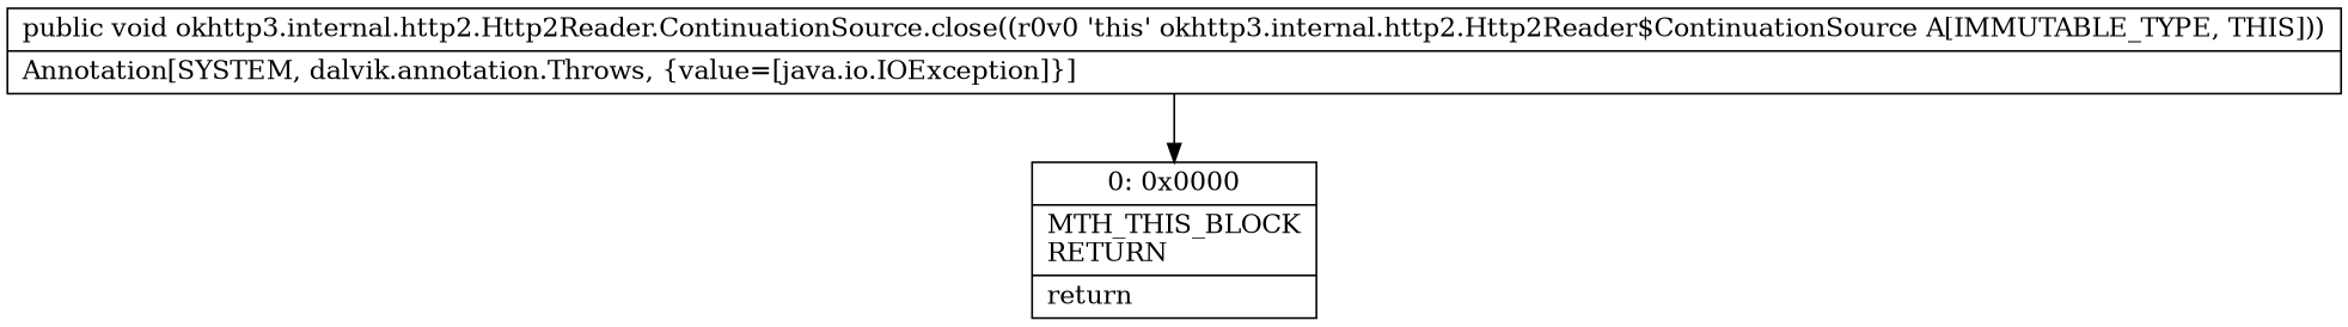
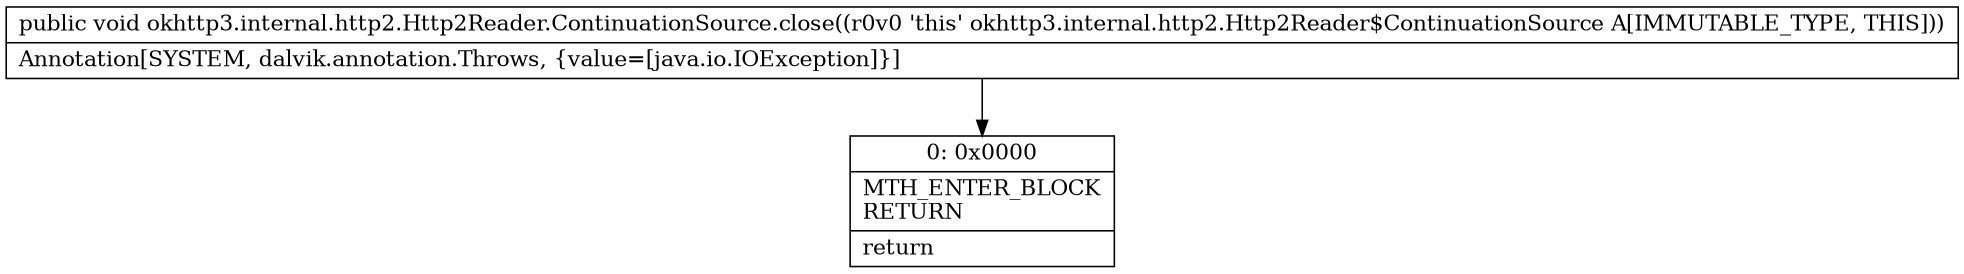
  digraph {
    node [shape=record]
-   n1 [label="{0\:\ 0x0000|MTH_THIS_BLOCK\lRETURN\l|return\l}"]
+   n1 [label="{0\:\ 0x0000|MTH_ENTER_BLOCK\lRETURN\l|return\l}"]
    n2 [label="{public void okhttp3.internal.http2.Http2Reader.ContinuationSource.close((r0v0 'this' okhttp3.internal.http2.Http2Reader$ContinuationSource A[IMMUTABLE_TYPE, THIS]))  | Annotation[SYSTEM, dalvik.annotation.Throws, \{value=[java.io.IOException]\}]\l}"]
    n2 -> n1
  }
